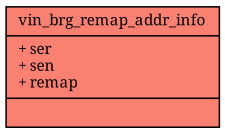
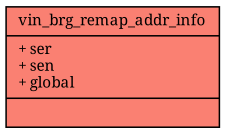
  digraph {
    fontname="Noto Serif"
-   n1 [color=black fillcolor=salmon fontcolor=black fontname="Noto Serif" fontsize=10 height=0.2 label="{vin_brg_remap_addr_info\n|+ ser\l+ sen\l+ remap\l|}" shape=record style=filled width=0.4]
+   n1 [color=black fillcolor=salmon fontcolor=black fontname="Noto Serif" fontsize=10 height=0.2 label="{vin_brg_remap_addr_info\n|+ ser\l+ sen\l+ global\l|}" shape=record style=filled width=0.4]
  }
